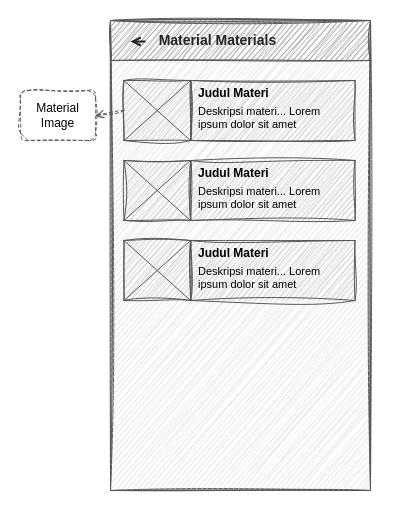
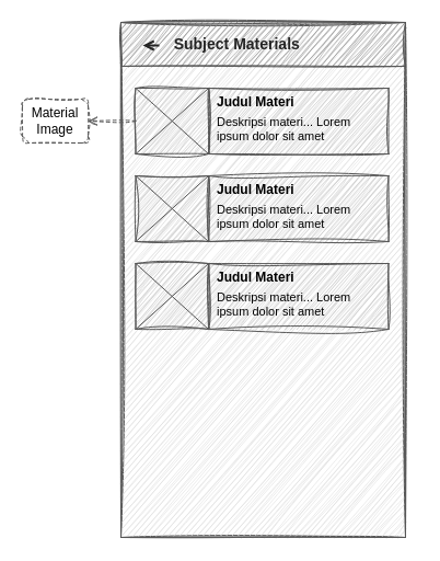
  <mxCell id="0" />
  <mxCell id="1" parent="0" />
  <mxCell id="2" value="" style="group" vertex="1" connectable="0" parent="1"><mxGeometry x="110" y="20" width="270" height="470" as="geometry" /></mxCell>
  <mxCell id="3" value="" style="rounded=0;whiteSpace=wrap;html=1;sketch=1;curveFitting=1;jiggle=2;fillColor=default;strokeColor=#575757;" vertex="1" parent="2"><mxGeometry width="260" height="470" as="geometry" /></mxCell>
  <mxCell id="4" value="" style="rounded=0;whiteSpace=wrap;html=1;fillColor=#D9D9D9;strokeColor=#575757;sketch=1;curveFitting=1;jiggle=2;" vertex="1" parent="2"><mxGeometry width="260" height="470" as="geometry" /></mxCell>
- <mxCell id="5" value="&amp;nbsp; &amp;nbsp; &amp;nbsp; &amp;nbsp; &amp;nbsp; &amp;nbsp; Material Materials" style="text;strokeColor=#575757;align=left;fillColor=#878787;html=1;verticalAlign=middle;whiteSpace=wrap;rounded=0;fontStyle=1;fontSize=14;shadow=0;sketch=1;curveFitting=1;jiggle=2;fontFamily=Helvetica;fontColor=#242424;" vertex="1" parent="2"><mxGeometry width="260" height="40" as="geometry" /></mxCell>
+ <mxCell id="5" value="&amp;nbsp; &amp;nbsp; &amp;nbsp; &amp;nbsp; &amp;nbsp; &amp;nbsp; Subject Materials" style="text;strokeColor=#575757;align=left;fillColor=#878787;html=1;verticalAlign=middle;whiteSpace=wrap;rounded=0;fontStyle=1;fontSize=14;shadow=0;sketch=1;curveFitting=1;jiggle=2;fontFamily=Helvetica;fontColor=#242424;" vertex="1" parent="2"><mxGeometry width="260" height="40" as="geometry" /></mxCell>
  <mxCell id="6" value="" style="edgeStyle=none;orthogonalLoop=1;jettySize=auto;html=1;rounded=1;strokeWidth=2;endArrow=open;endFill=0;strokeColor=#242424;" edge="1" parent="2"><mxGeometry width="80" relative="1" as="geometry"><mxPoint x="35" y="21" as="sourcePoint" /><mxPoint x="20" y="21" as="targetPoint" /><Array as="points" /></mxGeometry></mxCell>
  <mxCell id="7" value="" style="group" vertex="1" connectable="0" parent="2"><mxGeometry x="13.5" y="60" width="230" height="60" as="geometry" /></mxCell>
  <mxCell id="8" value="" style="rounded=0;whiteSpace=wrap;html=1;sketch=1;curveFitting=1;jiggle=2;strokeColor=#575757;fillColor=#C4C4C4;" vertex="1" parent="7"><mxGeometry x="67" width="164" height="60" as="geometry" /></mxCell>
  <mxCell id="9" value="" style="rounded=0;whiteSpace=wrap;html=1;sketch=1;curveFitting=1;jiggle=2;strokeColor=#575757;fillColor=#C4C4C4;" vertex="1" parent="7"><mxGeometry width="66.5" height="60" as="geometry" /></mxCell>
  <mxCell id="10" value="" style="edgeStyle=none;orthogonalLoop=1;jettySize=auto;html=1;rounded=0;endArrow=none;endFill=0;strokeColor=#575757;exitX=0;exitY=0;exitDx=0;exitDy=0;entryX=1;entryY=1;entryDx=0;entryDy=0;" edge="1" parent="7" source="9" target="9"><mxGeometry width="80" relative="1" as="geometry"><mxPoint x="86.5" y="40" as="sourcePoint" /><mxPoint x="166.5" y="40" as="targetPoint" /><Array as="points" /></mxGeometry></mxCell>
  <mxCell id="11" value="" style="edgeStyle=none;orthogonalLoop=1;jettySize=auto;html=1;rounded=0;endArrow=none;endFill=0;strokeColor=#575757;exitX=0;exitY=1;exitDx=0;exitDy=0;entryX=1;entryY=0;entryDx=0;entryDy=0;" edge="1" parent="7" source="9" target="9"><mxGeometry width="80" relative="1" as="geometry"><mxPoint x="10.5" y="10" as="sourcePoint" /><mxPoint x="76.5" y="70" as="targetPoint" /><Array as="points" /></mxGeometry></mxCell>
  <mxCell id="12" value="Judul Materi" style="text;strokeColor=none;align=left;fillColor=none;html=1;verticalAlign=middle;whiteSpace=wrap;rounded=0;fontStyle=1;fontSize=12;shadow=0;" vertex="1" parent="7"><mxGeometry x="72" y="4" width="90" height="18" as="geometry" /></mxCell>
  <mxCell id="13" value="Deskripsi materi... Lorem ipsum dolor sit amet" style="text;strokeColor=none;align=left;fillColor=none;html=1;verticalAlign=bottom;whiteSpace=wrap;rounded=0;fontStyle=0;fontSize=11;shadow=0;" vertex="1" parent="7"><mxGeometry x="72" y="22" width="148" height="31" as="geometry" /></mxCell>
  <mxCell id="14" value="" style="group" vertex="1" connectable="0" parent="2"><mxGeometry x="13.5" y="140" width="230" height="60" as="geometry" /></mxCell>
  <mxCell id="15" value="" style="rounded=0;whiteSpace=wrap;html=1;sketch=1;curveFitting=1;jiggle=2;strokeColor=#575757;fillColor=#C4C4C4;" vertex="1" parent="14"><mxGeometry x="67" width="164" height="60" as="geometry" /></mxCell>
  <mxCell id="16" value="" style="rounded=0;whiteSpace=wrap;html=1;sketch=1;curveFitting=1;jiggle=2;strokeColor=#575757;fillColor=#C4C4C4;" vertex="1" parent="14"><mxGeometry width="66.5" height="60" as="geometry" /></mxCell>
  <mxCell id="17" value="" style="edgeStyle=none;orthogonalLoop=1;jettySize=auto;html=1;rounded=0;endArrow=none;endFill=0;strokeColor=#575757;exitX=0;exitY=0;exitDx=0;exitDy=0;entryX=1;entryY=1;entryDx=0;entryDy=0;" edge="1" parent="14" source="16" target="16"><mxGeometry width="80" relative="1" as="geometry"><mxPoint x="86.5" y="40" as="sourcePoint" /><mxPoint x="166.5" y="40" as="targetPoint" /><Array as="points" /></mxGeometry></mxCell>
  <mxCell id="18" value="" style="edgeStyle=none;orthogonalLoop=1;jettySize=auto;html=1;rounded=0;endArrow=none;endFill=0;strokeColor=#575757;exitX=0;exitY=1;exitDx=0;exitDy=0;entryX=1;entryY=0;entryDx=0;entryDy=0;" edge="1" parent="14" source="16" target="16"><mxGeometry width="80" relative="1" as="geometry"><mxPoint x="10.5" y="10" as="sourcePoint" /><mxPoint x="76.5" y="70" as="targetPoint" /><Array as="points" /></mxGeometry></mxCell>
  <mxCell id="19" value="Judul Materi" style="text;strokeColor=none;align=left;fillColor=none;html=1;verticalAlign=middle;whiteSpace=wrap;rounded=0;fontStyle=1;fontSize=12;shadow=0;" vertex="1" parent="14"><mxGeometry x="72" y="4" width="90" height="18" as="geometry" /></mxCell>
  <mxCell id="20" value="Deskripsi materi... Lorem ipsum dolor sit amet" style="text;strokeColor=none;align=left;fillColor=none;html=1;verticalAlign=bottom;whiteSpace=wrap;rounded=0;fontStyle=0;fontSize=11;shadow=0;" vertex="1" parent="14"><mxGeometry x="72" y="22" width="148" height="31" as="geometry" /></mxCell>
  <mxCell id="21" value="" style="group" vertex="1" connectable="0" parent="2"><mxGeometry x="13.5" y="220" width="230" height="60" as="geometry" /></mxCell>
  <mxCell id="22" value="" style="rounded=0;whiteSpace=wrap;html=1;sketch=1;curveFitting=1;jiggle=2;strokeColor=#575757;fillColor=#C4C4C4;" vertex="1" parent="21"><mxGeometry x="67" width="164" height="60" as="geometry" /></mxCell>
  <mxCell id="23" value="" style="rounded=0;whiteSpace=wrap;html=1;sketch=1;curveFitting=1;jiggle=2;strokeColor=#575757;fillColor=#C4C4C4;" vertex="1" parent="21"><mxGeometry width="66.5" height="60" as="geometry" /></mxCell>
  <mxCell id="24" value="" style="edgeStyle=none;orthogonalLoop=1;jettySize=auto;html=1;rounded=0;endArrow=none;endFill=0;strokeColor=#575757;exitX=0;exitY=0;exitDx=0;exitDy=0;entryX=1;entryY=1;entryDx=0;entryDy=0;" edge="1" parent="21" source="23" target="23"><mxGeometry width="80" relative="1" as="geometry"><mxPoint x="86.5" y="40" as="sourcePoint" /><mxPoint x="166.5" y="40" as="targetPoint" /><Array as="points" /></mxGeometry></mxCell>
  <mxCell id="25" value="" style="edgeStyle=none;orthogonalLoop=1;jettySize=auto;html=1;rounded=0;endArrow=none;endFill=0;strokeColor=#575757;exitX=0;exitY=1;exitDx=0;exitDy=0;entryX=1;entryY=0;entryDx=0;entryDy=0;" edge="1" parent="21" source="23" target="23"><mxGeometry width="80" relative="1" as="geometry"><mxPoint x="10.5" y="10" as="sourcePoint" /><mxPoint x="76.5" y="70" as="targetPoint" /><Array as="points" /></mxGeometry></mxCell>
  <mxCell id="26" value="Judul Materi" style="text;strokeColor=none;align=left;fillColor=none;html=1;verticalAlign=middle;whiteSpace=wrap;rounded=0;fontStyle=1;fontSize=12;shadow=0;" vertex="1" parent="21"><mxGeometry x="72" y="4" width="90" height="18" as="geometry" /></mxCell>
  <mxCell id="27" value="Deskripsi materi... Lorem ipsum dolor sit amet" style="text;strokeColor=none;align=left;fillColor=none;html=1;verticalAlign=bottom;whiteSpace=wrap;rounded=0;fontStyle=0;fontSize=11;shadow=0;" vertex="1" parent="21"><mxGeometry x="72" y="22" width="148" height="31" as="geometry" /></mxCell>
- <mxCell id="28" value="Material Image" style="text;strokeColor=#575757;align=center;fillColor=default;html=1;verticalAlign=middle;whiteSpace=wrap;rounded=1;dashed=1;sketch=1;curveFitting=1;jiggle=2;" vertex="1" parent="1"><mxGeometry x="20" y="90" width="75" height="50" as="geometry" /></mxCell>
+ <mxCell id="28" value="Material Image" style="text;strokeColor=#575757;align=center;fillColor=default;html=1;verticalAlign=middle;whiteSpace=wrap;rounded=1;dashed=1;sketch=1;curveFitting=1;jiggle=2;" vertex="1" parent="1"><mxGeometry x="20" y="90" width="60" height="40" as="geometry" /></mxCell>
  <mxCell id="29" style="rounded=0;orthogonalLoop=1;jettySize=auto;html=1;exitX=0;exitY=0.5;exitDx=0;exitDy=0;entryX=1;entryY=0.5;entryDx=0;entryDy=0;strokeColor=#575757;endArrow=open;endFill=0;dashed=1;sketch=1;curveFitting=1;jiggle=2;" edge="1" parent="1" source="9" target="28"><mxGeometry relative="1" as="geometry" /></mxCell>
